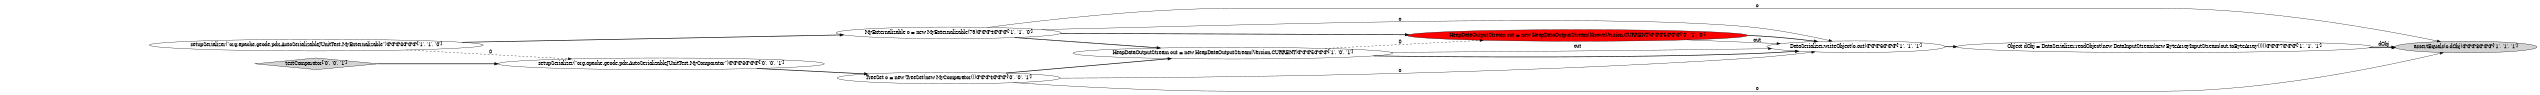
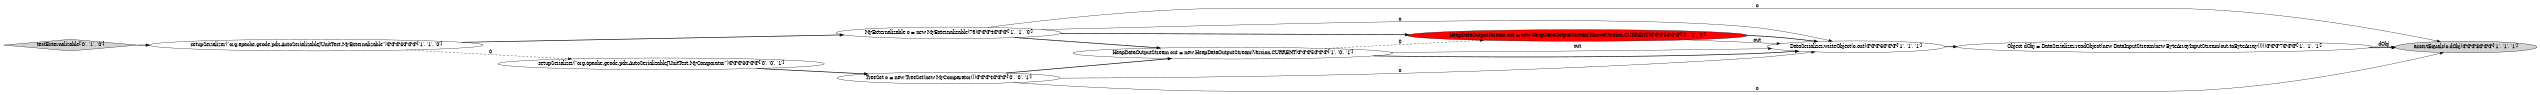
  digraph {
    rankdir=LR
    node [fillcolor=white shape=ellipse style=filled]
    edge [style=bold]
    n1 [label="setupSerializer(\"org.apache.geode.pdx.AutoSerializableJUnitTest.MyExternalizable\")@@@3@@@['1', '1', '0']"]
    n2 [label="MyExternalizable o = new MyExternalizable(79)@@@4@@@['1', '1', '0']"]
    n3 [label="setupSerializer(\"org.apache.geode.pdx.AutoSerializableJUnitTest.MyComparator\")@@@3@@@['0', '0', '1']"]
    n4 [fillcolor=red label="HeapDataOutputStream out = new HeapDataOutputStream(KnownVersion.CURRENT)@@@5@@@['0', '1', '0']"]
    n5 [label="DataSerializer.writeObject(o,out)@@@6@@@['1', '1', '1']"]
    n6 [label="Object dObj = DataSerializer.readObject(new DataInputStream(new ByteArrayInputStream(out.toByteArray())))@@@7@@@['1', '1', '1']"]
    n7 [fillcolor=lightgray label="assertEquals(o,dObj)@@@8@@@['1', '1', '1']"]
    n8 [label="HeapDataOutputStream out = new HeapDataOutputStream(Version.CURRENT)@@@5@@@['1', '0', '1']"]
    n9 [label="TreeSet o = new TreeSet(new MyComparator())@@@4@@@['0', '0', '1']"]
-   n10 [fillcolor=lightgray label="testComparator['0', '0', '1']" shape=diamond]
+   n11 [fillcolor=lightgray label="testExternalizable['0', '1', '0']" shape=diamond]
    n1 -> n2
    n1 -> n3 [label=0 style=dashed]
    n2 -> n4
    n2 -> n5 [label=o style=solid]
    n2 -> n7 [label=o style=solid]
    n2 -> n8
    n3 -> n9
    n4 -> n5
    n4 -> n5 [label=out style=solid]
    n5 -> n6
    n6 -> n7 [label=dObj style=solid]
    n6 -> n7
    n8 -> n4 [label=0 style=dashed]
    n8 -> n5 [label=out style=solid]
    n8 -> n5
    n9 -> n5 [label=o style=solid]
    n9 -> n7 [label=o style=solid]
    n9 -> n8
-   n10 -> n3
+   n11 -> n1
  }
